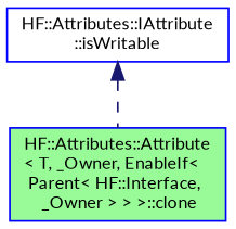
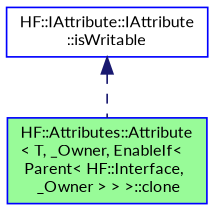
  digraph {
    rankdir=TB
    fontname=Lato
    node [color=blue fontname=Lato fontsize=10 shape=record style=filled]
-   n1 [fillcolor=white fontcolor=black height=0.2 label="HF::Attributes::IAttribute\l::isWritable" width=0.4]
+   n1 [fillcolor=white fontcolor=black height=0.2 label="HF::IAttribute::IAttribute\l::isWritable" width=0.4]
    n2 [fillcolor=palegreen height=0.2 label="HF::Attributes::Attribute\l\< T, _Owner, EnableIf\<\l Parent\< HF::Interface,\l _Owner \> \> \>::clone" width=0.4]
    n1 -> n2 [color=midnightblue dir=back fontname=Lato fontsize=10 labelfontname=Helvetica labelfontsize=10 style=dashed]
  }
